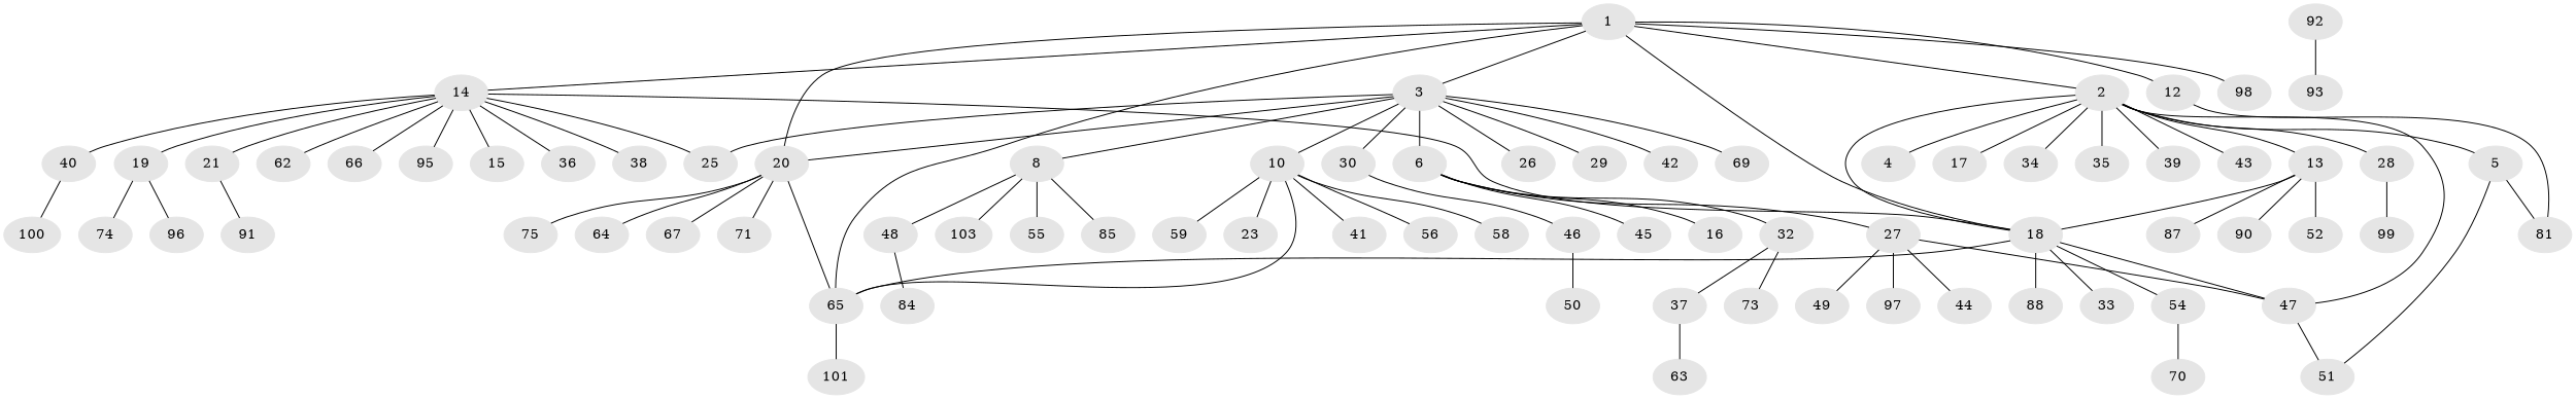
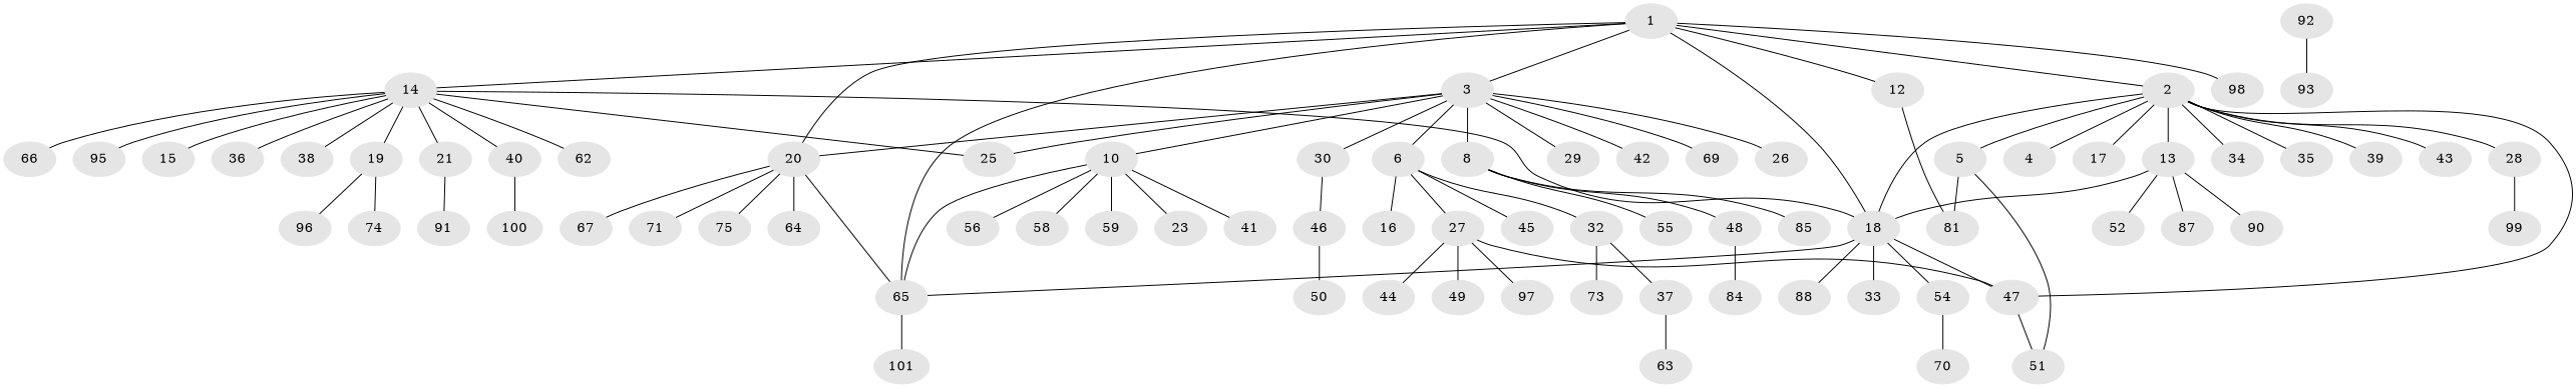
  graph {
    node [color=gray90 style=filled]
    1 [super="+9"]
    2 [super="+11"]
    3 [super="+7"]
    12
    14 [super="+76"]
    18 [super="+22"]
    20 [super="+31"]
    65 [super="+83"]
    98
    4
    5 [super="+60"]
    13 [super="+53"]
    17
    28
    34
    35
    39
    43
    47 [super="+86"]
    6 [super="+57"]
    8 [super="+68"]
    10 [super="+24"]
    25
    26
    29
    30
    42
    69
    81
    15
    19 [super="+77"]
    21
    36 [super="+94"]
    38
    40 [super="+61"]
    62
    66
    95
    33
    54
    88
    64 [super="+89"]
    67
    71
    75
    101
    51 [super="+80"]
    52
    87
    90
    99
    16
    27 [super="+78"]
    32 [super="+102"]
    45
    48 [super="+79"]
    55
    85
-   103
    23
    41
    56
    58
    59
    46
    44
    49 [super="+72"]
    97
    37
    73
    84
    92
    93
    74
    96
    91
    100
    70
    50 [super="+82"]
    63
    1 -- 2
    1 -- 3
    1 -- 12
    1 -- 14
    1 -- 18
    1 -- 20
    1 -- 65
    1 -- 98
    2 -- 18
    2 -- 4
    2 -- 5
    2 -- 13
    2 -- 17
    2 -- 28
    2 -- 34
    2 -- 35
    2 -- 39
    2 -- 43
    2 -- 47
    3 -- 20
    3 -- 6
    3 -- 8
    3 -- 10
    3 -- 25
    3 -- 26
    3 -- 29
    3 -- 30
    3 -- 42
    3 -- 69
    12 -- 81
    14 -- 18
    14 -- 25
    14 -- 15
    14 -- 19
    14 -- 21
    14 -- 36
    14 -- 38
    14 -- 40
    14 -- 62
    14 -- 66
    14 -- 95
    18 -- 65
    18 -- 47
    18 -- 33
    18 -- 54
    18 -- 88
    20 -- 65
    20 -- 64
    20 -- 67
    20 -- 71
    20 -- 75
    65 -- 101
    5 -- 81
    5 -- 51
    13 -- 18
    13 -- 52
    13 -- 87
    13 -- 90
    28 -- 99
    47 -- 51
    6 -- 16
    6 -- 27
    6 -- 32
    6 -- 45
    8 -- 48
    8 -- 55
    8 -- 85
-   8 -- 103
    10 -- 65
    10 -- 23
    10 -- 41
    10 -- 56
    10 -- 58
    10 -- 59
    30 -- 46
    19 -- 74
    19 -- 96
    21 -- 91
    40 -- 100
    54 -- 70
    27 -- 47
    27 -- 44
    27 -- 49
    27 -- 97
    32 -- 37
    32 -- 73
    48 -- 84
    46 -- 50
    37 -- 63
    92 -- 93
  }
